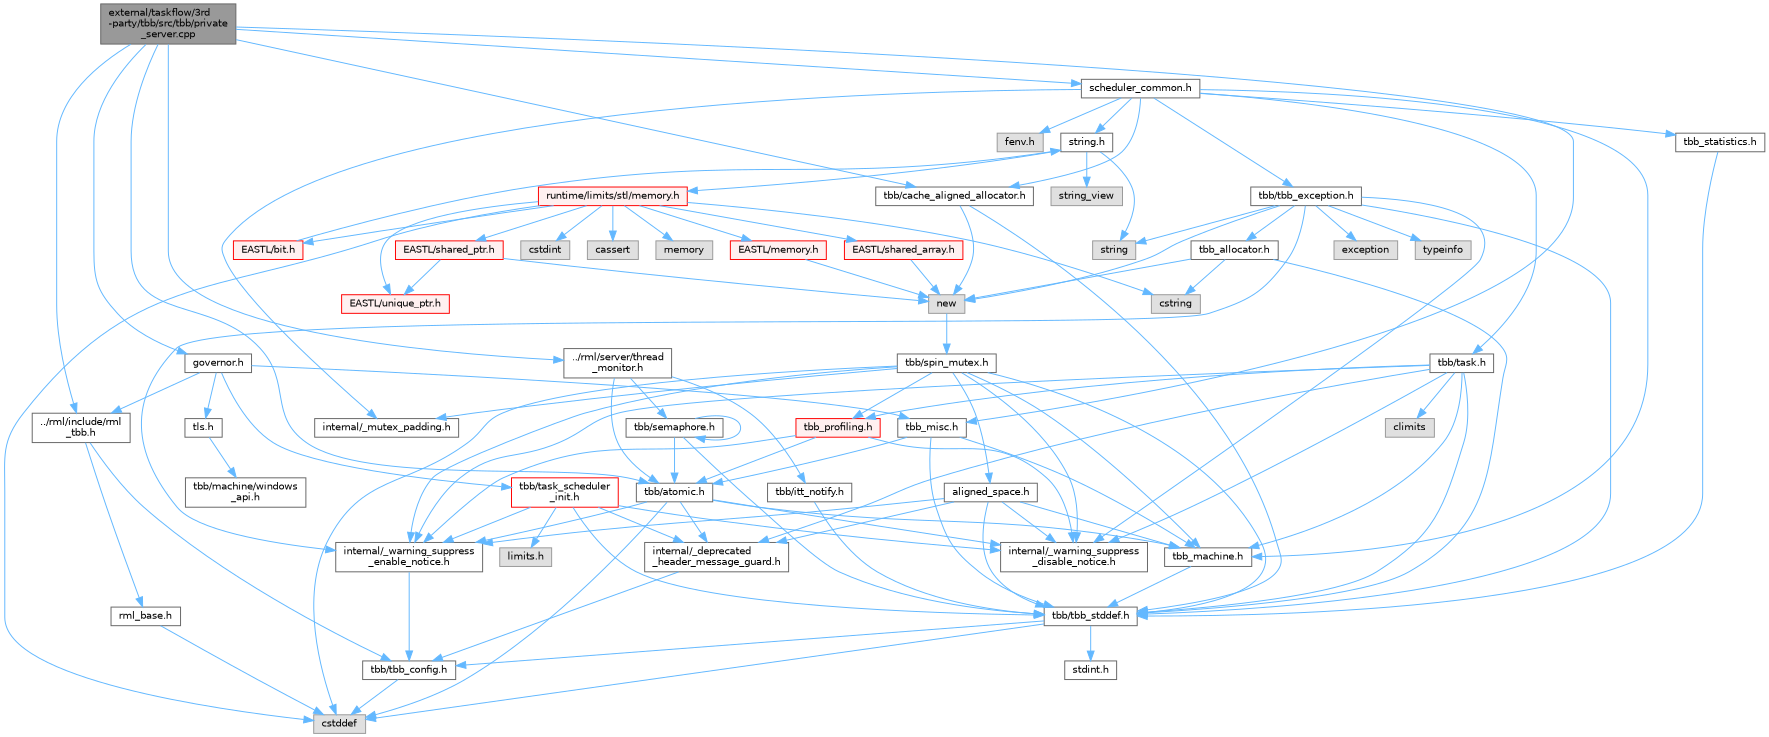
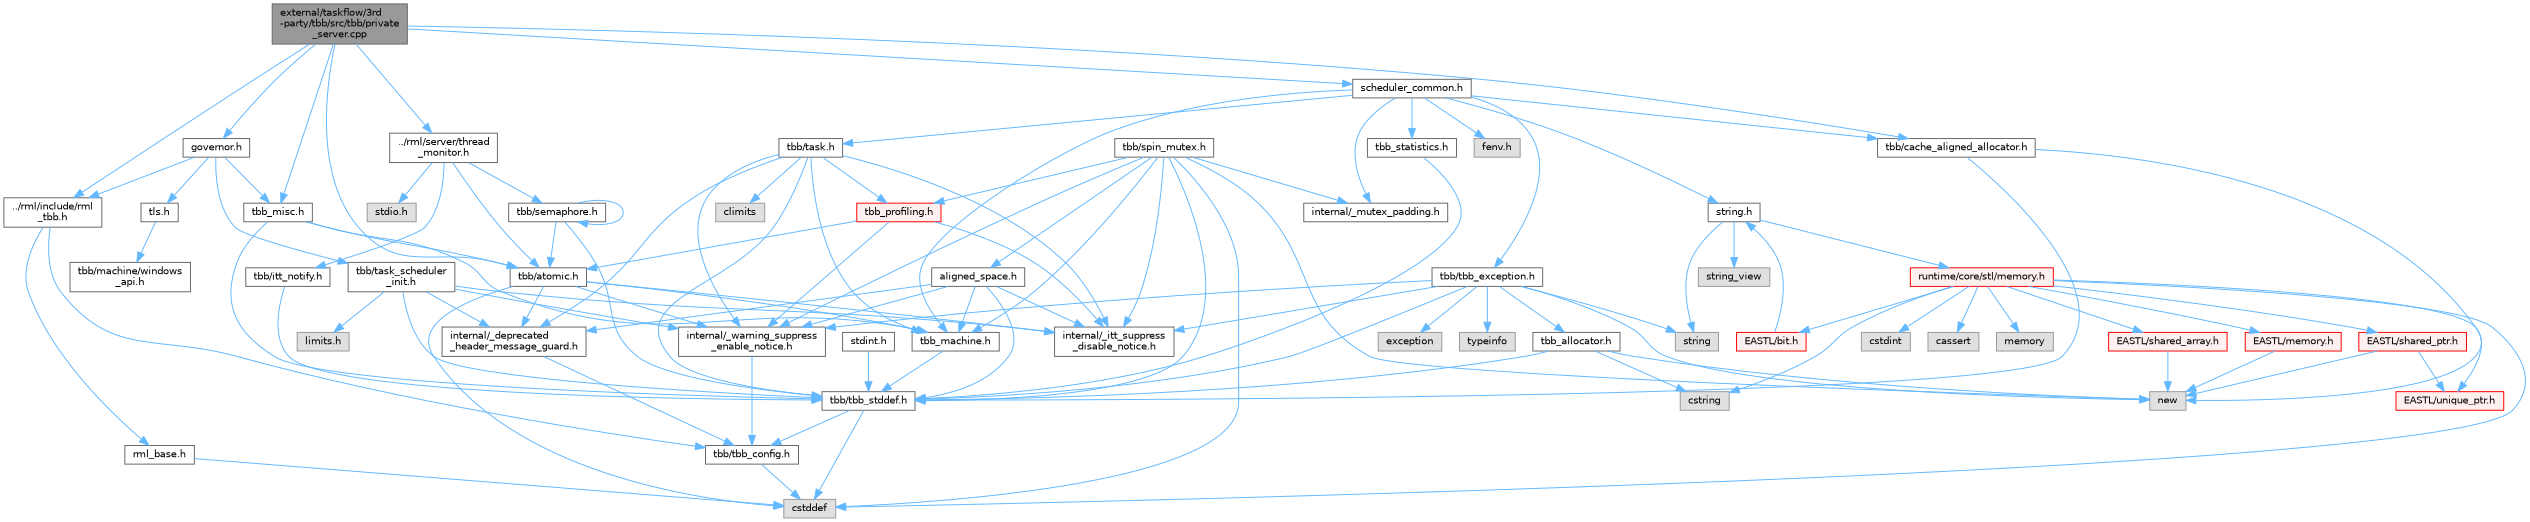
  digraph {
    node [color=grey40 fillcolor=white fontname=Helvetica fontsize=10 shape=box style=filled]
    edge [color=steelblue1 fontname=Helvetica fontsize=10 labelfontname=Helvetica labelfontsize=10 style=solid]
    n1 [color=gray40 fillcolor=grey60 fontcolor=black height=0.2 label="external/taskflow/3rd\l-party/tbb/src/tbb/private\l_server.cpp" width=0.4]
    n2 [height=0.2 label="../rml/include/rml\l_tbb.h" width=0.4]
    n3 [height=0.2 label="../rml/server/thread\l_monitor.h" width=0.4]
    n4 [height=0.2 label="tbb/atomic.h" width=0.4]
    n5 [height=0.2 label="tbb/cache_aligned_allocator.h" width=0.4]
    n6 [height=0.2 label="scheduler_common.h" width=0.4]
    n7 [height=0.2 label="governor.h" width=0.4]
    n8 [height=0.2 label="tbb_misc.h" width=0.4]
    n9 [height=0.2 label="tbb/tbb_config.h" width=0.4]
    n10 [height=0.2 label="rml_base.h" width=0.4]
+   n11 [color=grey60 fillcolor="#E0E0E0" height=0.2 label="stdio.h" width=0.4]
    n12 [height=0.2 label="tbb/itt_notify.h" width=0.4]
    n13 [height=0.2 label="tbb/semaphore.h" width=0.4]
    n14 [color=grey60 fillcolor="#E0E0E0" height=0.2 label=cstddef width=0.4]
    n15 [height=0.2 label="internal/_deprecated\l_header_message_guard.h" width=0.4]
    n16 [height=0.2 label="internal/_warning_suppress\l_enable_notice.h" width=0.4]
    n17 [height=0.2 label="tbb_machine.h" width=0.4]
-   n18 [height=0.2 label="internal/_warning_suppress\l_disable_notice.h" width=0.4]
+   n18 [height=0.2 label="internal/_itt_suppress\l_disable_notice.h" width=0.4]
    n19 [height=0.2 label="tbb/tbb_stddef.h" width=0.4]
    n20 [color=grey60 fillcolor="#E0E0E0" height=0.2 label=new width=0.4]
    n21 [height=0.2 label="string.h" width=0.4]
    n22 [height=0.2 label="tbb_statistics.h" width=0.4]
    n23 [height=0.2 label="tbb/task.h" width=0.4]
    n24 [height=0.2 label="tbb/tbb_exception.h" width=0.4]
    n25 [color=grey60 fillcolor="#E0E0E0" height=0.2 label="fenv.h" width=0.4]
    n26 [height=0.2 label="internal/_mutex_padding.h" width=0.4]
-   n27 [color=red height=0.2 label="tbb/task_scheduler\l_init.h" width=0.4]
+   n27 [height=0.2 label="tbb/task_scheduler\l_init.h" width=0.4]
    n28 [height=0.2 label="tls.h" width=0.4]
    n29 [height=0.2 label="stdint.h" width=0.4]
    n30 [color=grey60 fillcolor="#E0E0E0" height=0.2 label=string width=0.4]
    n31 [color=grey60 fillcolor="#E0E0E0" height=0.2 label=string_view width=0.4]
-   n32 [color=red fillcolor="#FFF0F0" height=0.2 label="runtime/limits/stl/memory.h" width=0.4]
+   n32 [color=red fillcolor="#FFF0F0" height=0.2 label="runtime/core/stl/memory.h" width=0.4]
    n33 [color=red fillcolor="#FFF0F0" height=0.2 label="tbb_profiling.h" width=0.4]
    n34 [color=grey60 fillcolor="#E0E0E0" height=0.2 label=climits width=0.4]
    n35 [color=grey60 fillcolor="#E0E0E0" height=0.2 label=exception width=0.4]
    n36 [height=0.2 label="tbb_allocator.h" width=0.4]
    n37 [color=grey60 fillcolor="#E0E0E0" height=0.2 label=typeinfo width=0.4]
    n38 [height=0.2 label="tbb/spin_mutex.h" width=0.4]
    n39 [height=0.2 label="aligned_space.h" width=0.4]
    n40 [color=grey60 fillcolor="#E0E0E0" height=0.2 label=cstdint width=0.4]
    n41 [color=grey60 fillcolor="#E0E0E0" height=0.2 label=cassert width=0.4]
    n42 [color=grey60 fillcolor="#E0E0E0" height=0.2 label=memory width=0.4]
    n43 [color=grey60 fillcolor="#E0E0E0" height=0.2 label=cstring width=0.4]
    n44 [color=red fillcolor="#FFF0F0" height=0.2 label="EASTL/bit.h" width=0.4]
    n45 [color=red fillcolor="#FFF0F0" height=0.2 label="EASTL/memory.h" width=0.4]
    n46 [color=red fillcolor="#FFF0F0" height=0.2 label="EASTL/shared_array.h" width=0.4]
    n47 [color=red fillcolor="#FFF0F0" height=0.2 label="EASTL/unique_ptr.h" width=0.4]
    n48 [color=red fillcolor="#FFF0F0" height=0.2 label="EASTL/shared_ptr.h" width=0.4]
    n49 [color=grey60 fillcolor="#E0E0E0" height=0.2 label="limits.h" width=0.4]
    n50 [height=0.2 label="tbb/machine/windows\l_api.h" width=0.4]
    n1 -> n2
    n1 -> n3
    n1 -> n4
    n1 -> n5
    n1 -> n6
    n1 -> n7
    n1 -> n8
    n2 -> n9
    n2 -> n10
    n3 -> n4
+   n3 -> n11
    n3 -> n12
    n3 -> n13
    n4 -> n14
    n4 -> n15
    n4 -> n16
    n4 -> n17
    n4 -> n18
    n5 -> n19
    n5 -> n20
    n6 -> n5
    n6 -> n17
    n6 -> n21
    n6 -> n22
    n6 -> n23
    n6 -> n24
    n6 -> n25
    n6 -> n26
    n7 -> n2
    n7 -> n8
    n7 -> n27
    n7 -> n28
    n8 -> n4
    n8 -> n17
    n8 -> n19
    n9 -> n14
    n10 -> n14
    n12 -> n19
    n13 -> n4
    n13 -> n13
    n13 -> n19
    n15 -> n9
    n16 -> n9
    n17 -> n19
    n19 -> n9
    n19 -> n14
-   n19 -> n29
+   n29 -> n19
    n21 -> n30
    n21 -> n31
    n21 -> n32
    n22 -> n19
    n23 -> n15
    n23 -> n16
    n23 -> n17
    n23 -> n18
    n23 -> n19
    n23 -> n33
    n23 -> n34
    n24 -> n16
    n24 -> n18
    n24 -> n19
    n24 -> n20
    n24 -> n30
    n24 -> n35
    n24 -> n36
    n24 -> n37
    n27 -> n15
    n27 -> n16
    n27 -> n18
    n27 -> n19
    n27 -> n49
    n28 -> n50
    n32 -> n14
    n32 -> n40
    n32 -> n41
    n32 -> n42
    n32 -> n43
    n32 -> n44
    n32 -> n45
    n32 -> n46
    n32 -> n47
    n32 -> n48
    n33 -> n4
    n33 -> n16
    n33 -> n18
    n36 -> n19
    n36 -> n20
    n36 -> n43
    n38 -> n14
    n38 -> n16
    n38 -> n17
    n38 -> n18
    n38 -> n19
-   n20 -> n38
+   n38 -> n20
    n38 -> n26
    n38 -> n33
    n38 -> n39
    n39 -> n15
    n39 -> n16
    n39 -> n17
    n39 -> n18
    n39 -> n19
    n44 -> n21
    n45 -> n20
    n46 -> n20
    n48 -> n20
    n48 -> n47
  }
